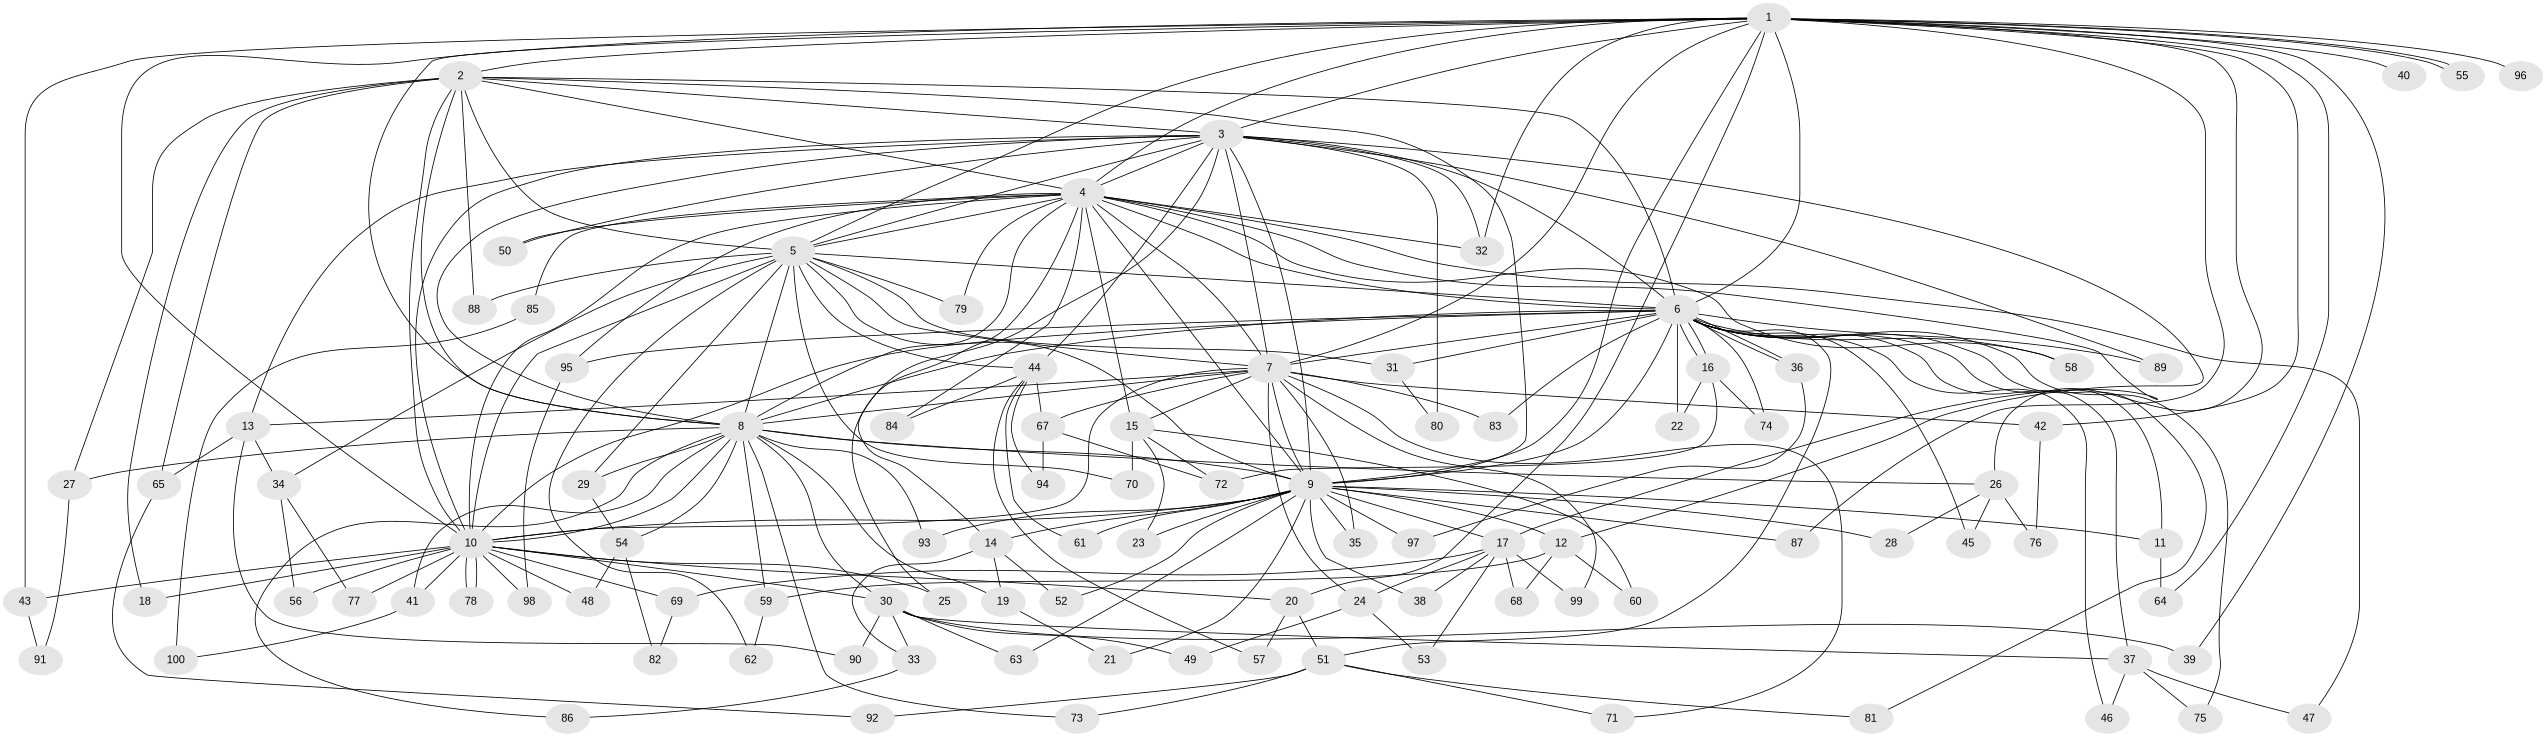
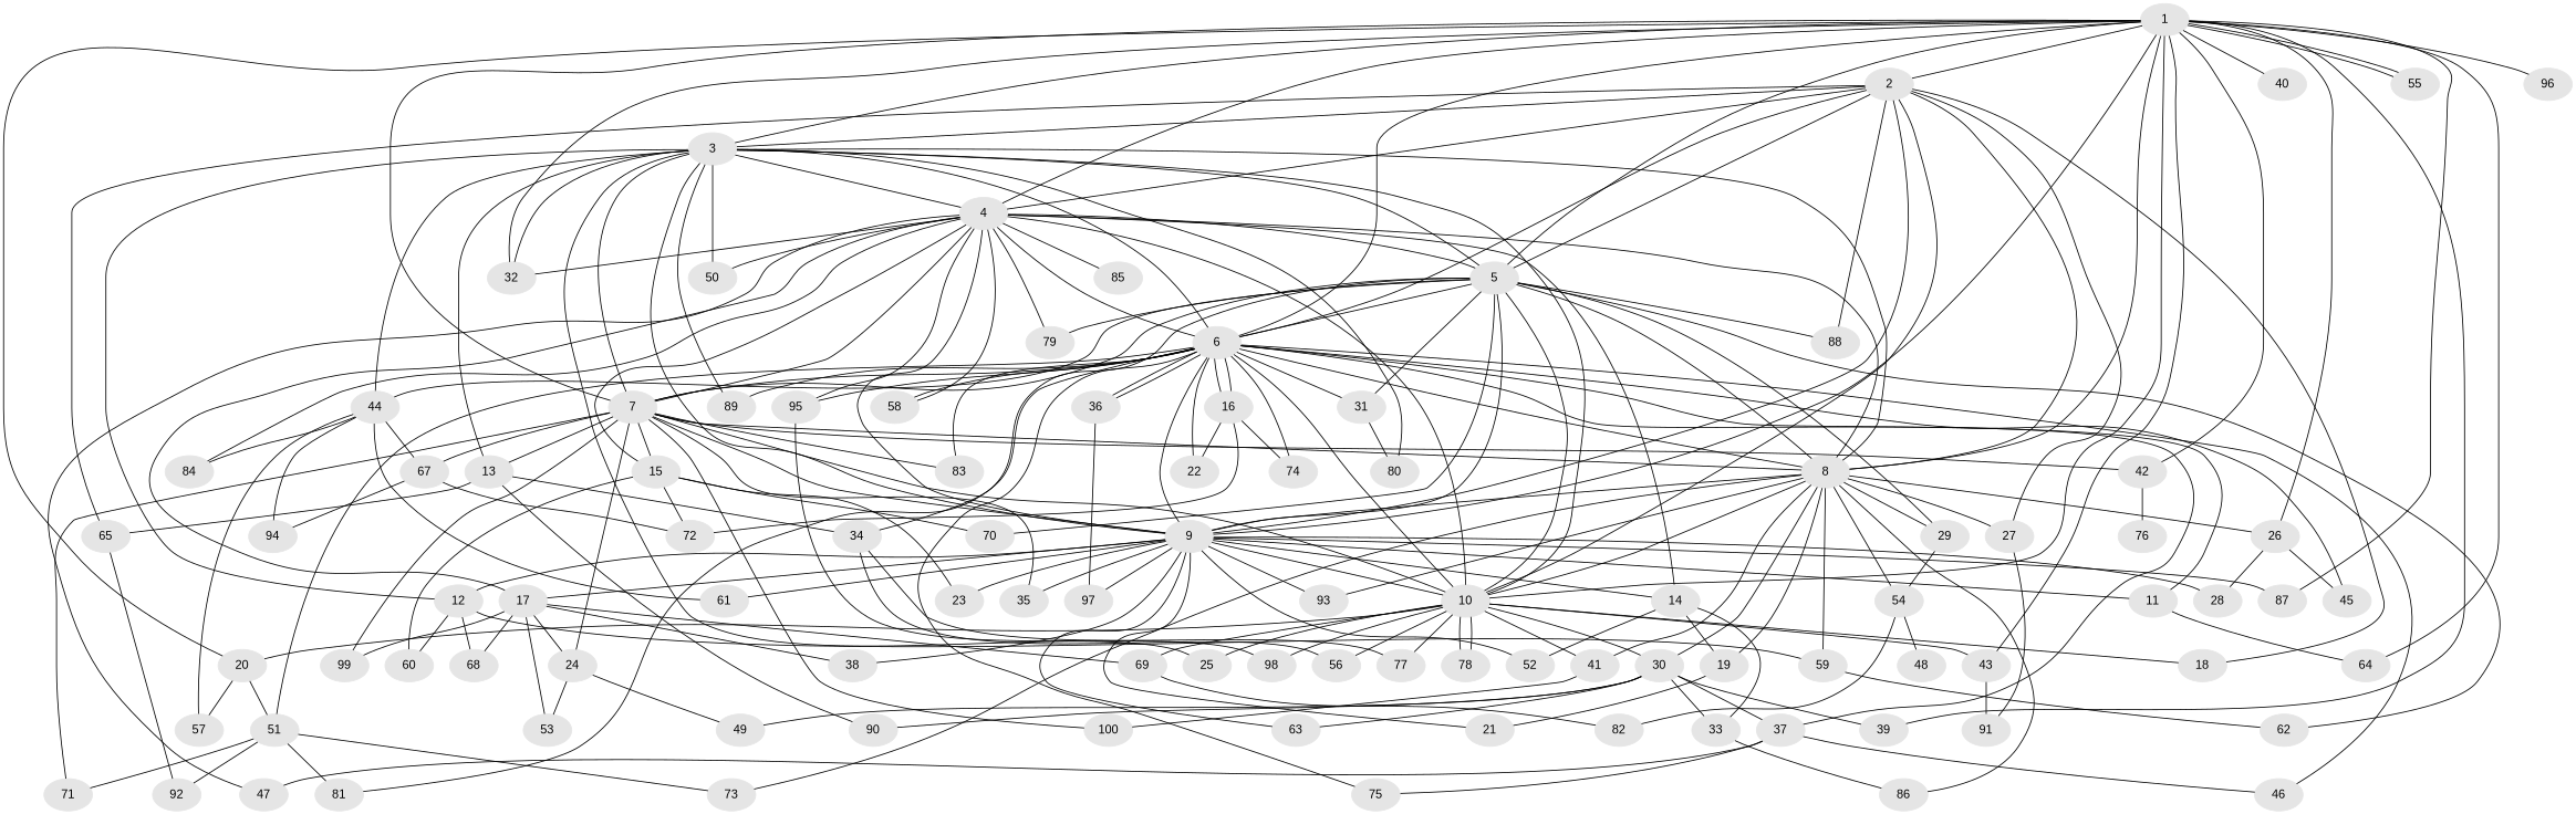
  graph {
    fontname="Liberation Sans"
    node [color=gray90 fontname="Liberation Sans" style=filled]
    edge [fontname="Liberation Sans"]
    1
    2
    3
    4
    5
    6
    7
    8
    9
    10
    20
    26
    32
    39
    40
    42
    43
    55
    64
    87
    96
    18
    27
    65
    88
    12
    13
    25
    44
    50
    80
    89
    14
    15
    17
    47
    58
    79
    84
    85
    95
    29
    31
    34
    62
    70
    11
    16
    22
    36
    37
    45
    46
    51
    74
    75
    81
    83
    24
    35
    67
    71
    99
    100
    19
    30
    41
    54
    59
    73
    86
    93
    21
    23
    28
    38
    52
    61
    63
    97
    48
    56
    69
    77
    78
    98
    57
    76
    91
    92
    60
    68
    90
    94
    33
    72
    53
    49
    82
    1 -- 2
    1 -- 3
    1 -- 4
    1 -- 5
    1 -- 6
    1 -- 7
    1 -- 8
    1 -- 9
    1 -- 10
    1 -- 20
    1 -- 26
    1 -- 32
    1 -- 39
    1 -- 40
    1 -- 42
    1 -- 43
    1 -- 55
    1 -- 55
    1 -- 64
    1 -- 87
    1 -- 96
    2 -- 3
    2 -- 4
    2 -- 5
    2 -- 6
    2 -- 8
    2 -- 9
    2 -- 10
    2 -- 18
    2 -- 27
    2 -- 65
    2 -- 88
    3 -- 4
    3 -- 5
    3 -- 6
    3 -- 7
    3 -- 8
    3 -- 9
    3 -- 10
    3 -- 32
    3 -- 12
    3 -- 13
    3 -- 25
    3 -- 44
    3 -- 50
    3 -- 80
    3 -- 89
    4 -- 5
    4 -- 6
    4 -- 7
    4 -- 8
    4 -- 9
    4 -- 10
    4 -- 32
    4 -- 50
    4 -- 14
    4 -- 15
    4 -- 17
    4 -- 47
    4 -- 58
    4 -- 79
    4 -- 84
    4 -- 85
    4 -- 95
    5 -- 6
    5 -- 7
    5 -- 8
    5 -- 9
    5 -- 10
    5 -- 88
    5 -- 44
    5 -- 79
    5 -- 29
    5 -- 31
    5 -- 34
    5 -- 62
    5 -- 70
    6 -- 7
    6 -- 8
    6 -- 9
    6 -- 10
    6 -- 89
    6 -- 58
    6 -- 95
    6 -- 31
    6 -- 11
    6 -- 16
    6 -- 16
    6 -- 22
    6 -- 36
    6 -- 36
    6 -- 37
    6 -- 45
    6 -- 46
    6 -- 51
    6 -- 74
    6 -- 75
    6 -- 81
    6 -- 83
    7 -- 8
    7 -- 9
    7 -- 10
    7 -- 42
    7 -- 13
    7 -- 15
    7 -- 83
    7 -- 24
    7 -- 35
    7 -- 67
    7 -- 71
    7 -- 99
-   85 -- 100
+   7 -- 100
    8 -- 9
    8 -- 10
    8 -- 26
    8 -- 27
    8 -- 29
    8 -- 19
    8 -- 30
    8 -- 41
    8 -- 54
    8 -- 59
    8 -- 73
    8 -- 86
    8 -- 93
    9 -- 10
    9 -- 87
    9 -- 12
    9 -- 14
    9 -- 17
    9 -- 11
    9 -- 35
    9 -- 93
    9 -- 21
    9 -- 23
    9 -- 28
    9 -- 38
    9 -- 52
    9 -- 61
    9 -- 63
    9 -- 97
    10 -- 20
    10 -- 43
    10 -- 18
    10 -- 25
    10 -- 30
    10 -- 41
-   10 -- 48
    10 -- 56
    10 -- 69
    10 -- 77
    10 -- 78
    10 -- 78
    10 -- 98
    20 -- 51
    20 -- 57
    26 -- 45
    26 -- 28
-   26 -- 76
    42 -- 76
    43 -- 91
    27 -- 91
    65 -- 92
    12 -- 59
    12 -- 60
    12 -- 68
    13 -- 65
    13 -- 34
    13 -- 90
    44 -- 84
    44 -- 67
    44 -- 61
    44 -- 57
    44 -- 94
    14 -- 19
    14 -- 52
    14 -- 33
    15 -- 70
    15 -- 23
    15 -- 60
    15 -- 72
    17 -- 24
    17 -- 99
    17 -- 38
    17 -- 69
    17 -- 68
    17 -- 53
    95 -- 98
    29 -- 54
    31 -- 80
    34 -- 56
    34 -- 77
    11 -- 64
    16 -- 22
    16 -- 74
    16 -- 72
    36 -- 97
    37 -- 47
    37 -- 46
    37 -- 75
    51 -- 81
    51 -- 71
    51 -- 73
    51 -- 92
    24 -- 53
    24 -- 49
    67 -- 94
    67 -- 72
    19 -- 21
    30 -- 39
    30 -- 37
    30 -- 63
    30 -- 90
    30 -- 33
    30 -- 49
    41 -- 100
    54 -- 48
    54 -- 82
    59 -- 62
    69 -- 82
    33 -- 86
  }
